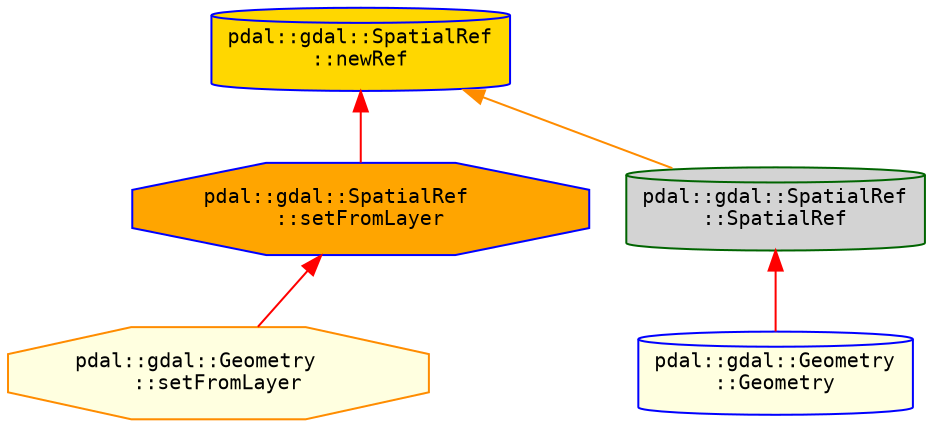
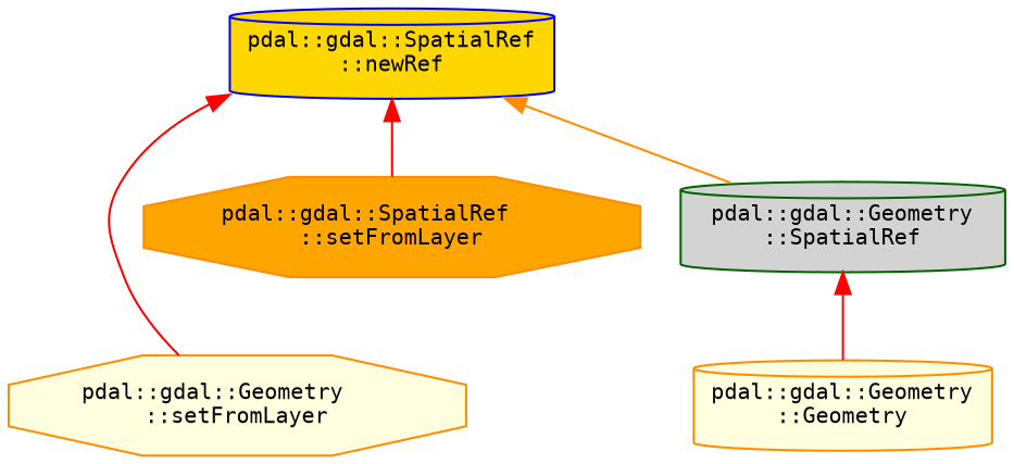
  digraph {
    fontname="DejaVu Sans Mono"
    rankdir=TB
    node [color=blue fillcolor=lightyellow fontname="DejaVu Sans Mono" fontsize=10 shape=cylinder style=filled]
    edge [color=red dir=back fontname="DejaVu Sans Mono" fontsize=10 labelfontname=Helvetica labelfontsize=10 style=solid]
    n1 [fillcolor=gold fontcolor=black height=0.2 label="pdal::gdal::SpatialRef\l::newRef" width=0.4]
    n2 [color=darkorange height=0.2 label="pdal::gdal::Geometry\l::setFromLayer" shape=octagon width=0.4]
-   n3 [fillcolor=orange height=0.2 label="pdal::gdal::SpatialRef\l::setFromLayer" shape=octagon width=0.4]
-   n4 [color=darkgreen fillcolor=lightgrey height=0.2 label="pdal::gdal::SpatialRef\l::SpatialRef" width=0.4]
-   n5 [height=0.2 label="pdal::gdal::Geometry\l::Geometry" width=0.4]
-   n3 -> n2
+   n3 [color=darkorange fillcolor=orange height=0.2 label="pdal::gdal::SpatialRef\l::setFromLayer" shape=octagon width=0.4]
+   n4 [color=darkgreen fillcolor=lightgrey height=0.2 label="pdal::gdal::Geometry\l::SpatialRef" width=0.4]
+   n5 [color=darkorange height=0.2 label="pdal::gdal::Geometry\l::Geometry" width=0.4]
+   n1 -> n2
    n1 -> n3
    n1 -> n4 [color=darkorange]
    n4 -> n5
  }
